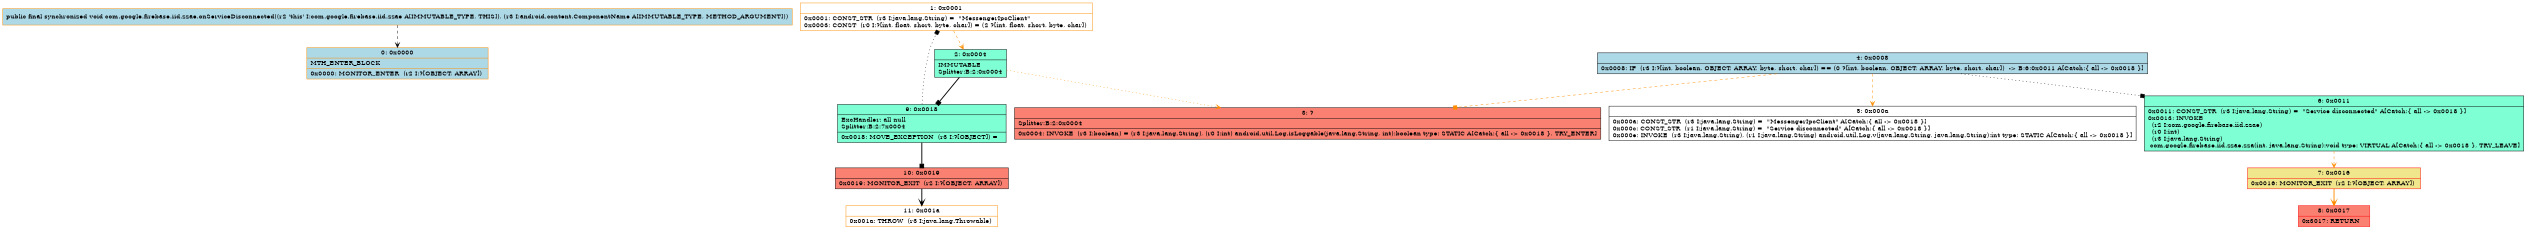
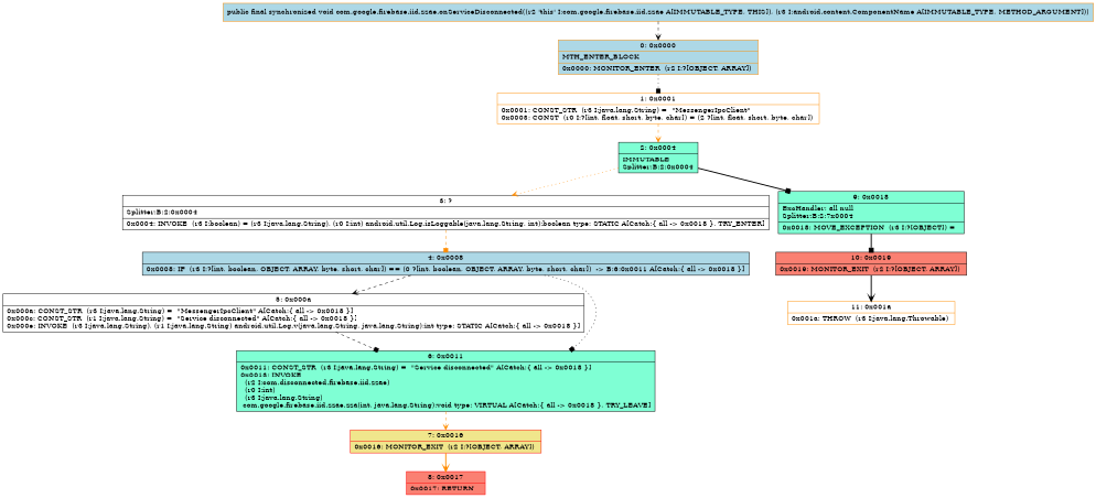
  digraph {
    node [color=black fillcolor=lightblue shape=record style=filled]
    edge [arrowhead=vee color=black style=dashed]
    n1 [color=darkorange label="{0\:\ 0x0000|MTH_ENTER_BLOCK\l|0x0000: MONITOR_ENTER  (r2 I:?[OBJECT, ARRAY]) \l}"]
    n2 [color=darkorange fillcolor=white label="{1\:\ 0x0001|0x0001: CONST_STR  (r3 I:java.lang.String) =  \"MessengerIpcClient\" \l0x0003: CONST  (r0 I:?[int, float, short, byte, char]) = (2 ?[int, float, short, byte, char]) \l}"]
    n3 [fillcolor=aquamarine label="{2\:\ 0x0004|IMMUTABLE\lSplitter:B:2:0x0004\l}"]
-   n4 [fillcolor=salmon label="{3\:\ ?|Splitter:B:2:0x0004\l|0x0004: INVOKE  (r3 I:boolean) = (r3 I:java.lang.String), (r0 I:int) android.util.Log.isLoggable(java.lang.String, int):boolean type: STATIC A[Catch:\{ all \-\> 0x0018 \}, TRY_ENTER]\l}"]
+   n4 [fillcolor=white label="{3\:\ ?|Splitter:B:2:0x0004\l|0x0004: INVOKE  (r3 I:boolean) = (r3 I:java.lang.String), (r0 I:int) android.util.Log.isLoggable(java.lang.String, int):boolean type: STATIC A[Catch:\{ all \-\> 0x0018 \}, TRY_ENTER]\l}"]
    n5 [fillcolor=aquamarine label="{9\:\ 0x0018|ExcHandler: all null\lSplitter:B:2:7x0004\l|0x0018: MOVE_EXCEPTION  (r3 I:?[OBJECT]) =  \l}"]
    n6 [label="{4\:\ 0x0008|0x0008: IF  (r3 I:?[int, boolean, OBJECT, ARRAY, byte, short, char]) == (0 ?[int, boolean, OBJECT, ARRAY, byte, short, char])  \-\> B:6:0x0011 A[Catch:\{ all \-\> 0x0018 \}]\l}"]
    n7 [fillcolor=salmon label="{10\:\ 0x0019|0x0019: MONITOR_EXIT  (r2 I:?[OBJECT, ARRAY]) \l}"]
    n8 [fillcolor=white label="{5\:\ 0x000a|0x000a: CONST_STR  (r3 I:java.lang.String) =  \"MessengerIpcClient\" A[Catch:\{ all \-\> 0x0018 \}]\l0x000c: CONST_STR  (r1 I:java.lang.String) =  \"Service disconnected\" A[Catch:\{ all \-\> 0x0018 \}]\l0x000e: INVOKE  (r3 I:java.lang.String), (r1 I:java.lang.String) android.util.Log.v(java.lang.String, java.lang.String):int type: STATIC A[Catch:\{ all \-\> 0x0018 \}]\l}"]
-   n9 [fillcolor=aquamarine label="{6\:\ 0x0011|0x0011: CONST_STR  (r3 I:java.lang.String) =  \"Service disconnected\" A[Catch:\{ all \-\> 0x0018 \}]\l0x0013: INVOKE  \l  (r2 I:com.google.firebase.iid.zzae)\l  (r0 I:int)\l  (r3 I:java.lang.String)\l com.google.firebase.iid.zzae.zza(int, java.lang.String):void type: VIRTUAL A[Catch:\{ all \-\> 0x0018 \}, TRY_LEAVE]\l}"]
+   n9 [fillcolor=aquamarine label="{6\:\ 0x0011|0x0011: CONST_STR  (r3 I:java.lang.String) =  \"Service disconnected\" A[Catch:\{ all \-\> 0x0018 \}]\l0x0013: INVOKE  \l  (r2 I:com.disconnected.firebase.iid.zzae)\l  (r0 I:int)\l  (r3 I:java.lang.String)\l com.google.firebase.iid.zzae.zza(int, java.lang.String):void type: VIRTUAL A[Catch:\{ all \-\> 0x0018 \}, TRY_LEAVE]\l}"]
    n10 [color=red fillcolor=khaki label="{7\:\ 0x0016|0x0016: MONITOR_EXIT  (r2 I:?[OBJECT, ARRAY]) \l}"]
-   n11 [color=red fillcolor=salmon label="{8\:\ 0x0017|0x3017: RETURN   \l}"]
+   n11 [color=red fillcolor=salmon label="{8\:\ 0x0017|0x0017: RETURN   \l}"]
    n12 [color=darkorange fillcolor=white label="{11\:\ 0x001a|0x001a: THROW  (r3 I:java.lang.Throwable) \l}"]
    n13 [color=darkorange label="{public final synchronized void com.google.firebase.iid.zzae.onServiceDisconnected((r2 'this' I:com.google.firebase.iid.zzae A[IMMUTABLE_TYPE, THIS]), (r3 I:android.content.ComponentName A[IMMUTABLE_TYPE, METHOD_ARGUMENT])) }"]
-   n5 -> n2 [arrowhead=box style=dotted]
+   n1 -> n2 [arrowhead=box style=dotted]
    n2 -> n3 [color=darkorange]
    n3 -> n4 [color=darkorange style=dotted]
    n3 -> n5 [arrowhead=box style=bold]
-   n6 -> n4 [arrowhead=box color=darkorange]
+   n4 -> n6 [arrowhead=box color=darkorange]
    n5 -> n7 [arrowhead=box style=bold]
-   n6 -> n8 [color=darkorange]
+   n6 -> n8
    n6 -> n9 [arrowhead=box style=dotted]
    n7 -> n12 [style=bold]
+   n8 -> n9 [arrowhead=box]
    n9 -> n10 [color=darkorange]
    n10 -> n11 [color=darkorange style=bold]
    n13 -> n1
  }
